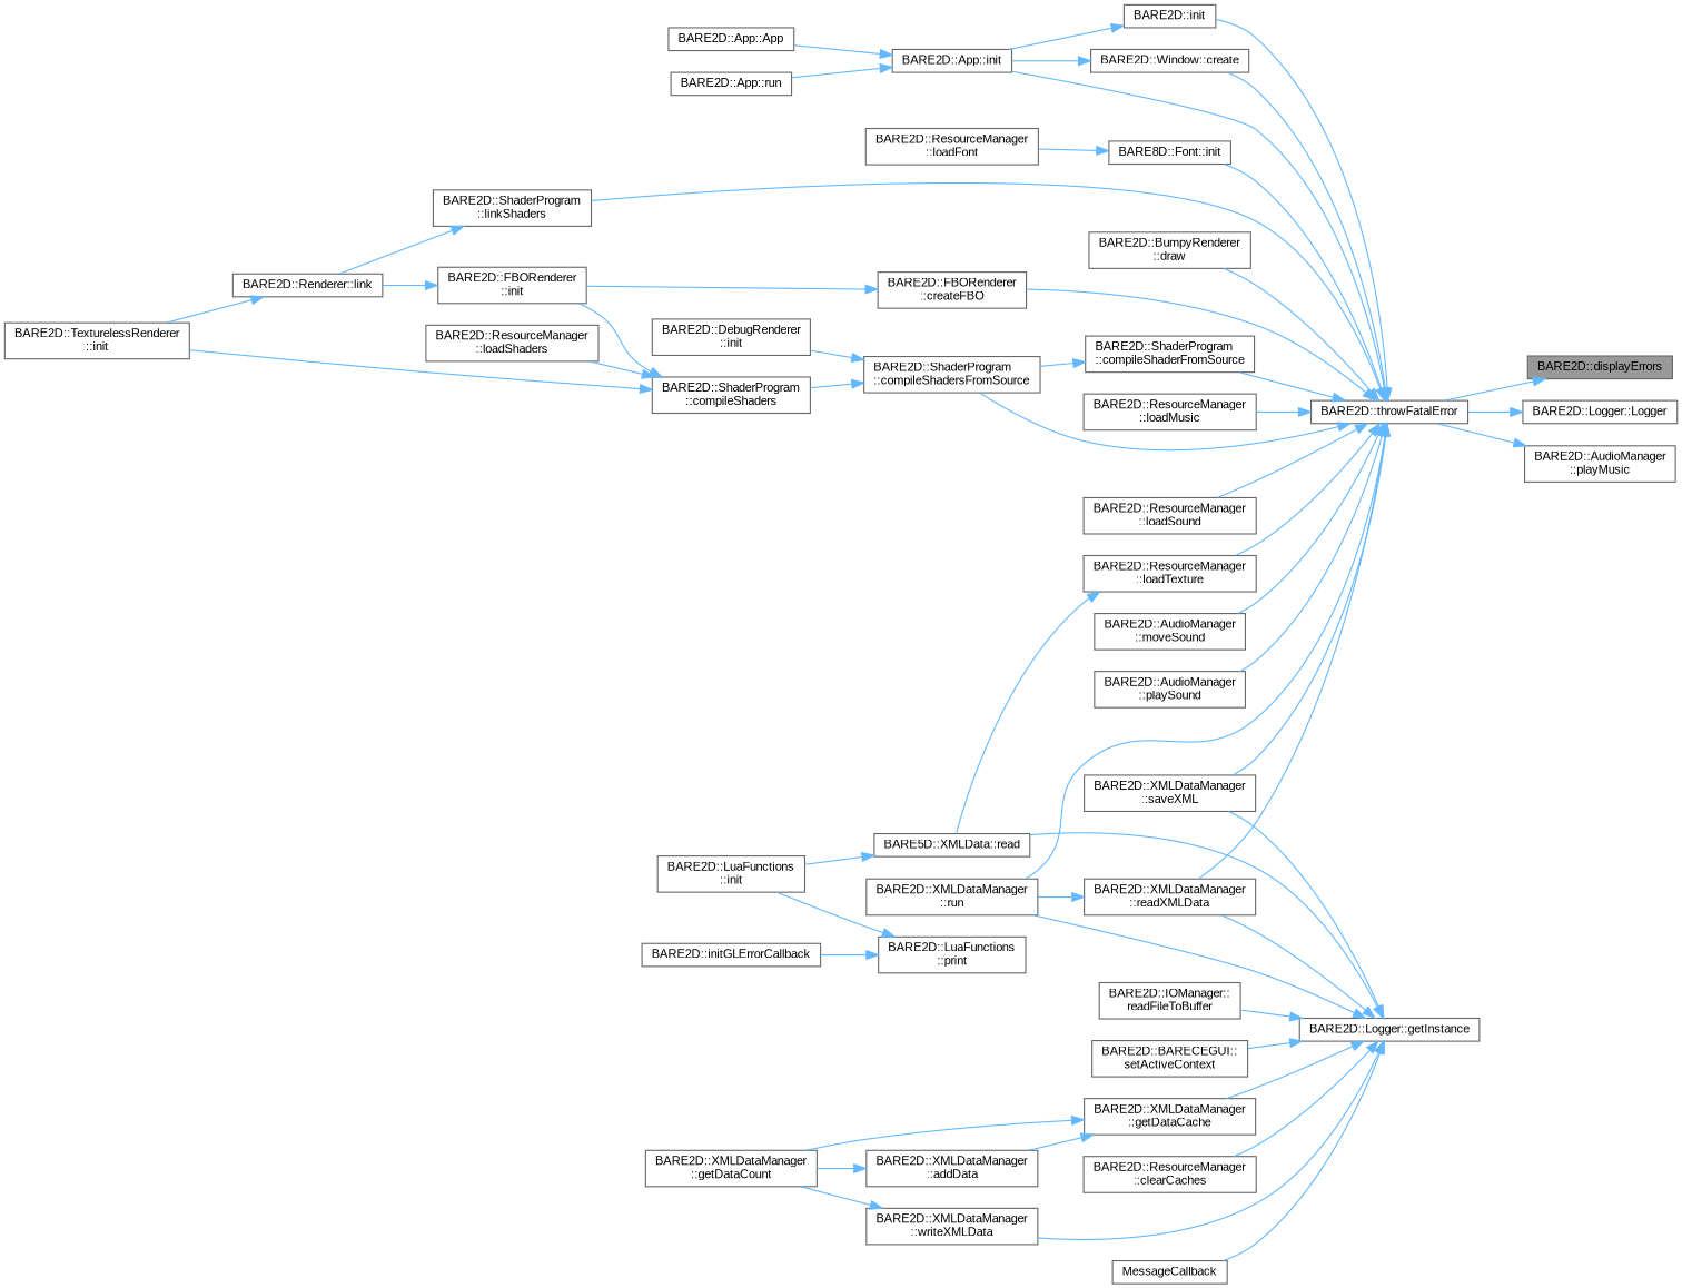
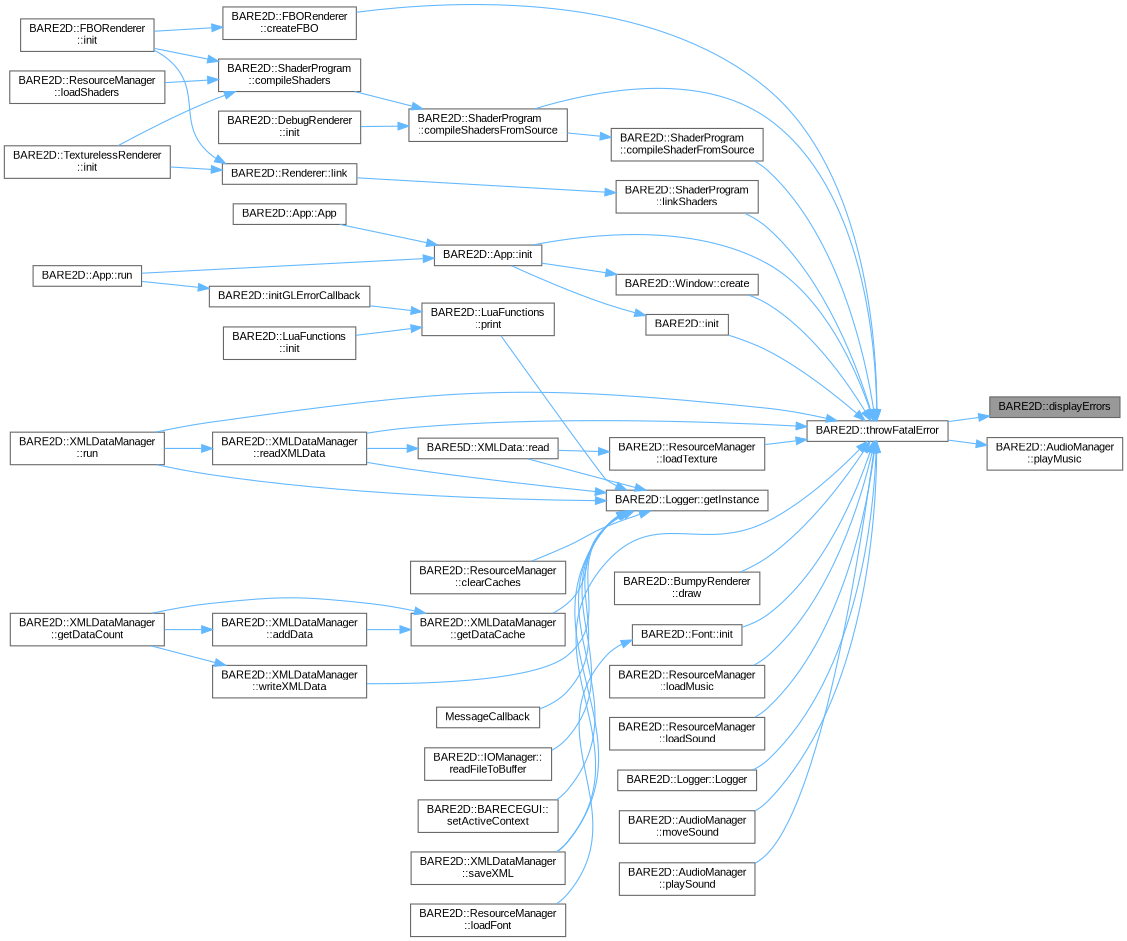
  digraph {
    fontname="Liberation Sans"
    rankdir=RL
    node [color=grey40 fillcolor=white fontname="Liberation Sans" fontsize=10 shape=box style=filled]
    edge [color=steelblue1 dir=back fontname="Liberation Sans" fontsize=10 labelfontname=Helvetica labelfontsize=10 style=solid]
    n1 [color=gray40 fillcolor=grey60 fontcolor=black height=0.2 label="BARE2D::displayErrors" width=0.4]
    n2 [height=0.2 label="BARE2D::throwFatalError" width=0.4]
    n3 [height=0.2 label="BARE2D::ShaderProgram\l::compileShaderFromSource" width=0.4]
    n4 [height=0.2 label="BARE2D::ShaderProgram\l::compileShadersFromSource" width=0.4]
    n5 [height=0.2 label="BARE2D::Window::create" width=0.4]
    n6 [height=0.2 label="BARE2D::App::init" width=0.4]
    n7 [height=0.2 label="BARE2D::FBORenderer\l::createFBO" width=0.4]
    n8 [height=0.2 label="BARE2D::BumpyRenderer\l::draw" width=0.4]
    n9 [height=0.2 label="BARE2D::init" width=0.4]
-   n10 [height=0.2 label="BARE8D::Font::init" width=0.4]
+   n10 [height=0.2 label="BARE2D::Font::init" width=0.4]
    n11 [height=0.2 label="BARE2D::ShaderProgram\l::linkShaders" width=0.4]
    n12 [height=0.2 label="BARE2D::ResourceManager\l::loadMusic" width=0.4]
    n13 [height=0.2 label="BARE2D::ResourceManager\l::loadSound" width=0.4]
    n14 [height=0.2 label="BARE2D::ResourceManager\l::loadTexture" width=0.4]
    n15 [height=0.2 label="BARE2D::XMLDataManager\l::readXMLData" width=0.4]
    n16 [height=0.2 label="BARE2D::XMLDataManager\l::run" width=0.4]
    n17 [height=0.2 label="BARE2D::Logger::Logger" width=0.4]
    n18 [height=0.2 label="BARE2D::XMLDataManager\l::saveXML" width=0.4]
    n19 [height=0.2 label="BARE2D::AudioManager\l::moveSound" width=0.4]
    n20 [height=0.2 label="BARE2D::AudioManager\l::playSound" width=0.4]
    n21 [height=0.2 label="BARE2D::ShaderProgram\l::compileShaders" width=0.4]
    n22 [height=0.2 label="BARE2D::DebugRenderer\l::init" width=0.4]
    n23 [height=0.2 label="BARE2D::App::App" width=0.4]
    n24 [height=0.2 label="BARE2D::App::run" width=0.4]
    n25 [height=0.2 label="BARE2D::FBORenderer\l::init" width=0.4]
    n26 [height=0.2 label="BARE2D::ResourceManager\l::loadFont" width=0.4]
    n27 [height=0.2 label="BARE2D::Renderer::link" width=0.4]
    n28 [height=0.2 label="BARE5D::XMLData::read" width=0.4]
    n29 [height=0.2 label="BARE2D::AudioManager\l::playMusic" width=0.4]
    n30 [height=0.2 label="BARE2D::TexturelessRenderer\l::init" width=0.4]
    n31 [height=0.2 label="BARE2D::ResourceManager\l::loadShaders" width=0.4]
    n32 [height=0.2 label="BARE2D::Logger::getInstance" width=0.4]
    n33 [height=0.2 label="BARE2D::ResourceManager\l::clearCaches" width=0.4]
    n34 [height=0.2 label="BARE2D::XMLDataManager\l::getDataCache" width=0.4]
    n35 [height=0.2 label=MessageCallback width=0.4]
    n36 [height=0.2 label="BARE2D::LuaFunctions\l::print" width=0.4]
    n37 [height=0.2 label="BARE2D::IOManager::\lreadFileToBuffer" width=0.4]
    n38 [height=0.2 label="BARE2D::BARECEGUI::\lsetActiveContext" width=0.4]
    n39 [height=0.2 label="BARE2D::XMLDataManager\l::writeXMLData" width=0.4]
    n40 [height=0.2 label="BARE2D::XMLDataManager\l::addData" width=0.4]
    n41 [height=0.2 label="BARE2D::XMLDataManager\l::getDataCount" width=0.4]
    n42 [height=0.2 label="BARE2D::initGLErrorCallback" width=0.4]
    n43 [height=0.2 label="BARE2D::LuaFunctions\l::init" width=0.4]
    n1 -> n2
    n2 -> n3
    n2 -> n4
    n2 -> n5
    n2 -> n6
    n2 -> n7
    n2 -> n8
    n2 -> n9
    n2 -> n10
    n2 -> n11
    n2 -> n12
    n2 -> n13
    n2 -> n14
    n2 -> n15
    n2 -> n16
-   n17 -> n2
+   n2 -> n17
    n2 -> n18
    n2 -> n19
    n2 -> n20
    n3 -> n4
    n4 -> n21
    n4 -> n22
    n5 -> n6
    n6 -> n23
    n6 -> n24
    n7 -> n25
    n9 -> n6
    n10 -> n26
    n11 -> n27
    n14 -> n28
    n15 -> n16
    n21 -> n25
    n21 -> n30
    n21 -> n31
-   n25 -> n27
+   n27 -> n25
    n27 -> n30
-   n28 -> n43
+   n28 -> n15
    n29 -> n2
    n32 -> n15
    n32 -> n16
    n32 -> n18
    n32 -> n28
    n32 -> n33
    n32 -> n34
    n32 -> n35
+   n32 -> n36
    n32 -> n37
    n32 -> n38
    n32 -> n39
    n34 -> n40
    n34 -> n41
    n36 -> n42
    n36 -> n43
    n39 -> n41
    n40 -> n41
+   n42 -> n24
  }
